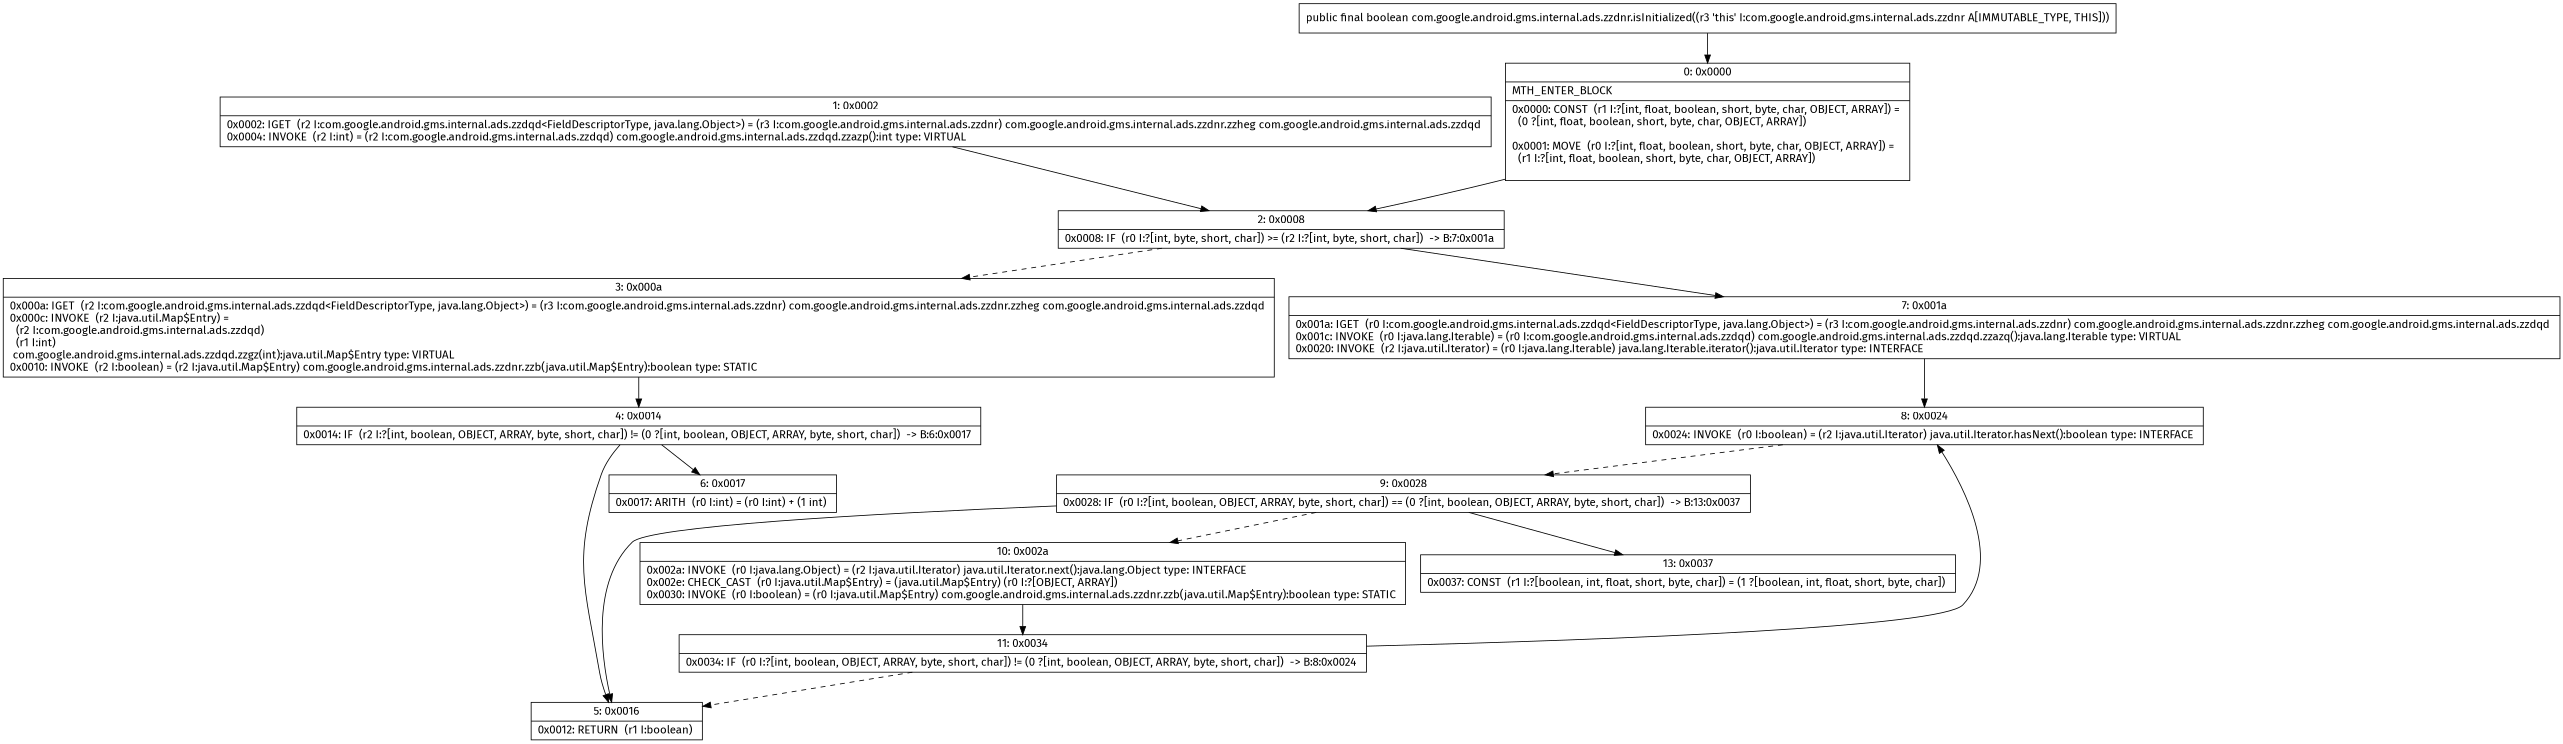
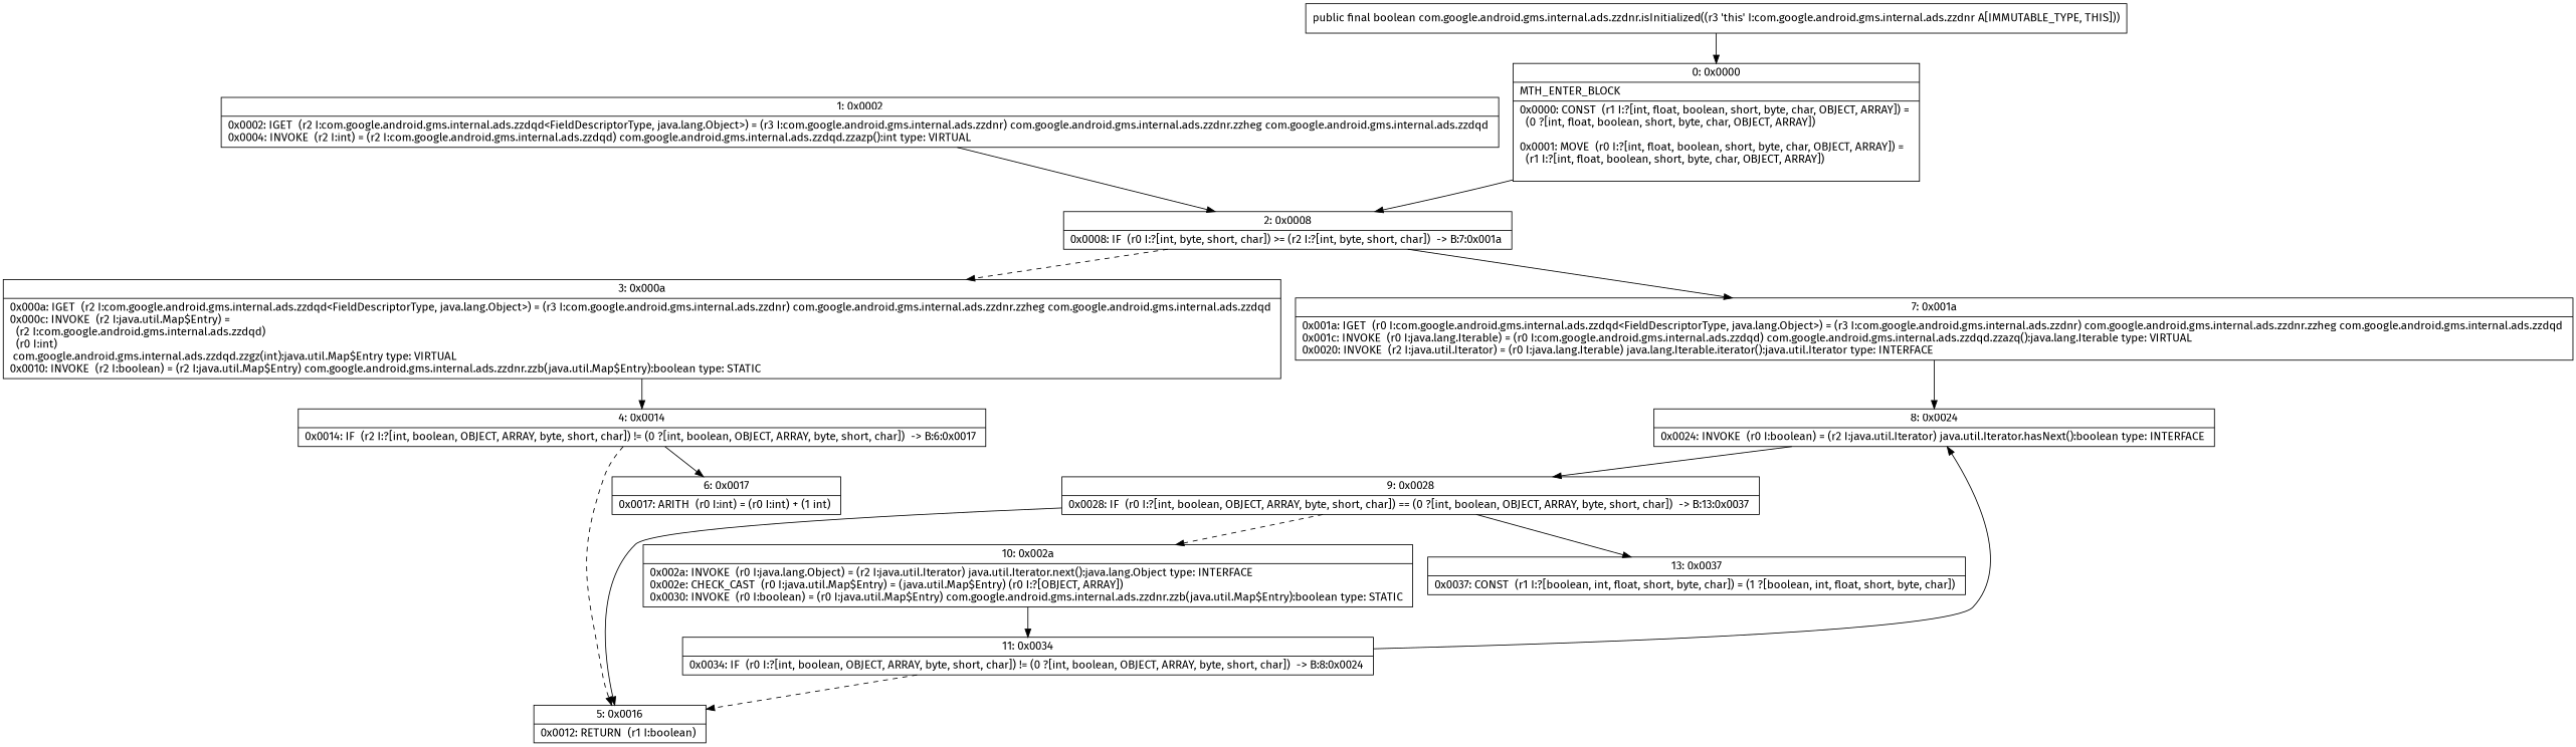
  digraph {
    fontname="Fira Sans"
    node [fontname="Fira Sans" shape=record]
    edge [fontname="Fira Sans"]
    n1 [label="{0\:\ 0x0000|MTH_ENTER_BLOCK\l|0x0000: CONST  (r1 I:?[int, float, boolean, short, byte, char, OBJECT, ARRAY]) = \l  (0 ?[int, float, boolean, short, byte, char, OBJECT, ARRAY])\l \l0x0001: MOVE  (r0 I:?[int, float, boolean, short, byte, char, OBJECT, ARRAY]) = \l  (r1 I:?[int, float, boolean, short, byte, char, OBJECT, ARRAY])\l \l}"]
    n2 [label="{2\:\ 0x0008|0x0008: IF  (r0 I:?[int, byte, short, char]) \>= (r2 I:?[int, byte, short, char])  \-\> B:7:0x001a \l}"]
    n3 [label="{1\:\ 0x0002|0x0002: IGET  (r2 I:com.google.android.gms.internal.ads.zzdqd\<FieldDescriptorType, java.lang.Object\>) = (r3 I:com.google.android.gms.internal.ads.zzdnr) com.google.android.gms.internal.ads.zzdnr.zzheg com.google.android.gms.internal.ads.zzdqd \l0x0004: INVOKE  (r2 I:int) = (r2 I:com.google.android.gms.internal.ads.zzdqd) com.google.android.gms.internal.ads.zzdqd.zzazp():int type: VIRTUAL \l}"]
-   n4 [label="{3\:\ 0x000a|0x000a: IGET  (r2 I:com.google.android.gms.internal.ads.zzdqd\<FieldDescriptorType, java.lang.Object\>) = (r3 I:com.google.android.gms.internal.ads.zzdnr) com.google.android.gms.internal.ads.zzdnr.zzheg com.google.android.gms.internal.ads.zzdqd \l0x000c: INVOKE  (r2 I:java.util.Map$Entry) = \l  (r2 I:com.google.android.gms.internal.ads.zzdqd)\l  (r1 I:int)\l com.google.android.gms.internal.ads.zzdqd.zzgz(int):java.util.Map$Entry type: VIRTUAL \l0x0010: INVOKE  (r2 I:boolean) = (r2 I:java.util.Map$Entry) com.google.android.gms.internal.ads.zzdnr.zzb(java.util.Map$Entry):boolean type: STATIC \l}"]
+   n4 [label="{3\:\ 0x000a|0x000a: IGET  (r2 I:com.google.android.gms.internal.ads.zzdqd\<FieldDescriptorType, java.lang.Object\>) = (r3 I:com.google.android.gms.internal.ads.zzdnr) com.google.android.gms.internal.ads.zzdnr.zzheg com.google.android.gms.internal.ads.zzdqd \l0x000c: INVOKE  (r2 I:java.util.Map$Entry) = \l  (r2 I:com.google.android.gms.internal.ads.zzdqd)\l  (r0 I:int)\l com.google.android.gms.internal.ads.zzdqd.zzgz(int):java.util.Map$Entry type: VIRTUAL \l0x0010: INVOKE  (r2 I:boolean) = (r2 I:java.util.Map$Entry) com.google.android.gms.internal.ads.zzdnr.zzb(java.util.Map$Entry):boolean type: STATIC \l}"]
    n5 [label="{7\:\ 0x001a|0x001a: IGET  (r0 I:com.google.android.gms.internal.ads.zzdqd\<FieldDescriptorType, java.lang.Object\>) = (r3 I:com.google.android.gms.internal.ads.zzdnr) com.google.android.gms.internal.ads.zzdnr.zzheg com.google.android.gms.internal.ads.zzdqd \l0x001c: INVOKE  (r0 I:java.lang.Iterable) = (r0 I:com.google.android.gms.internal.ads.zzdqd) com.google.android.gms.internal.ads.zzdqd.zzazq():java.lang.Iterable type: VIRTUAL \l0x0020: INVOKE  (r2 I:java.util.Iterator) = (r0 I:java.lang.Iterable) java.lang.Iterable.iterator():java.util.Iterator type: INTERFACE \l}"]
    n6 [label="{4\:\ 0x0014|0x0014: IF  (r2 I:?[int, boolean, OBJECT, ARRAY, byte, short, char]) != (0 ?[int, boolean, OBJECT, ARRAY, byte, short, char])  \-\> B:6:0x0017 \l}"]
    n7 [label="{8\:\ 0x0024|0x0024: INVOKE  (r0 I:boolean) = (r2 I:java.util.Iterator) java.util.Iterator.hasNext():boolean type: INTERFACE \l}"]
    n8 [label="{5\:\ 0x0016|0x0012: RETURN  (r1 I:boolean) \l}"]
    n9 [label="{6\:\ 0x0017|0x0017: ARITH  (r0 I:int) = (r0 I:int) + (1 int) \l}"]
    n10 [label="{9\:\ 0x0028|0x0028: IF  (r0 I:?[int, boolean, OBJECT, ARRAY, byte, short, char]) == (0 ?[int, boolean, OBJECT, ARRAY, byte, short, char])  \-\> B:13:0x0037 \l}"]
    n11 [label="{10\:\ 0x002a|0x002a: INVOKE  (r0 I:java.lang.Object) = (r2 I:java.util.Iterator) java.util.Iterator.next():java.lang.Object type: INTERFACE \l0x002e: CHECK_CAST  (r0 I:java.util.Map$Entry) = (java.util.Map$Entry) (r0 I:?[OBJECT, ARRAY]) \l0x0030: INVOKE  (r0 I:boolean) = (r0 I:java.util.Map$Entry) com.google.android.gms.internal.ads.zzdnr.zzb(java.util.Map$Entry):boolean type: STATIC \l}"]
    n12 [label="{13\:\ 0x0037|0x0037: CONST  (r1 I:?[boolean, int, float, short, byte, char]) = (1 ?[boolean, int, float, short, byte, char]) \l}"]
    n13 [label="{11\:\ 0x0034|0x0034: IF  (r0 I:?[int, boolean, OBJECT, ARRAY, byte, short, char]) != (0 ?[int, boolean, OBJECT, ARRAY, byte, short, char])  \-\> B:8:0x0024 \l}"]
    n14 [label="{public final boolean com.google.android.gms.internal.ads.zzdnr.isInitialized((r3 'this' I:com.google.android.gms.internal.ads.zzdnr A[IMMUTABLE_TYPE, THIS])) }"]
    n1 -> n2
    n2 -> n4 [style=dashed]
    n2 -> n5
    n3 -> n2
    n4 -> n6
    n5 -> n7
-   n6 -> n8 [style=solid]
+   n6 -> n8 [style=dashed]
    n6 -> n9
-   n7 -> n10 [style=dashed]
+   n7 -> n10
    n10 -> n8
    n10 -> n11 [style=dashed]
    n10 -> n12
    n11 -> n13
    n13 -> n7
    n13 -> n8 [style=dashed]
    n14 -> n1
  }
